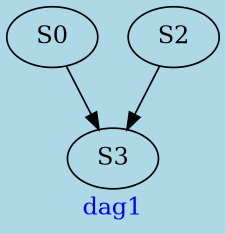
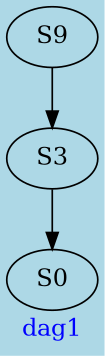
  digraph {
    bgcolor=lightblue
    fontcolor=blue
    label=dag1
    n1 [label=S3]
    S0
-   S2
-   S0 -> n1
+   S2 [label=S9]
+   n1 -> S0
    S2 -> n1
  }
